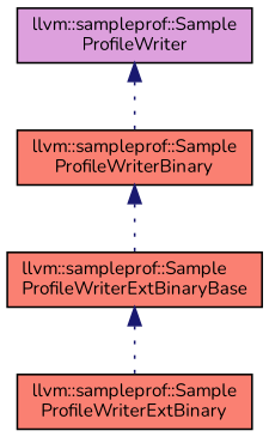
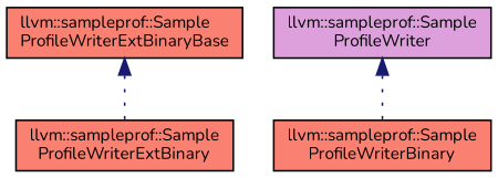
  digraph {
    fontname=Nunito
    node [color=black fillcolor=salmon fontname=Nunito fontsize=10 shape=record style=filled]
    edge [color=midnightblue dir=back fontname=Nunito fontsize=10 labelfontname=Helvetica labelfontsize=10 style=dotted]
    n1 [fontcolor=black height=0.2 label="llvm::sampleprof::Sample\lProfileWriterExtBinary" width=0.4]
    n2 [height=0.2 label="llvm::sampleprof::Sample\lProfileWriterExtBinaryBase" width=0.4]
    n3 [height=0.2 label="llvm::sampleprof::Sample\lProfileWriterBinary" width=0.4]
    n4 [fillcolor=plum height=0.2 label="llvm::sampleprof::Sample\lProfileWriter" width=0.4]
    n2 -> n1
-   n3 -> n2
    n4 -> n3
  }
